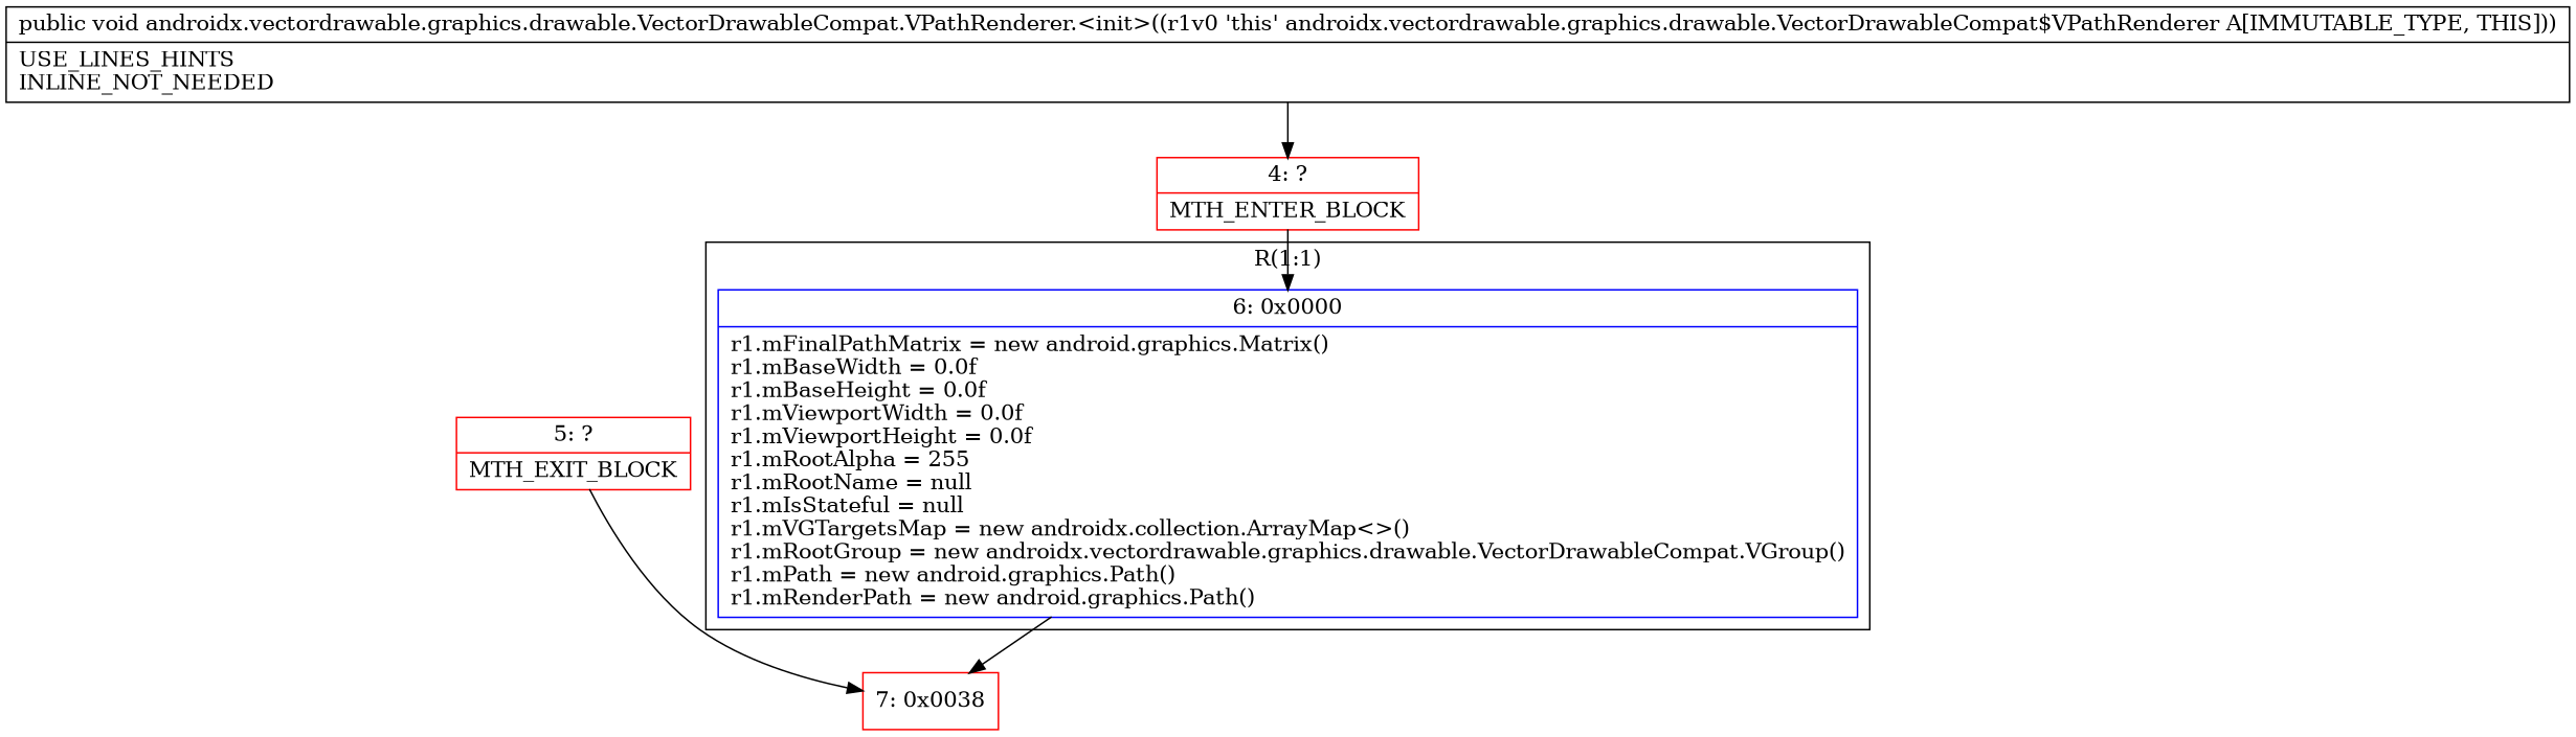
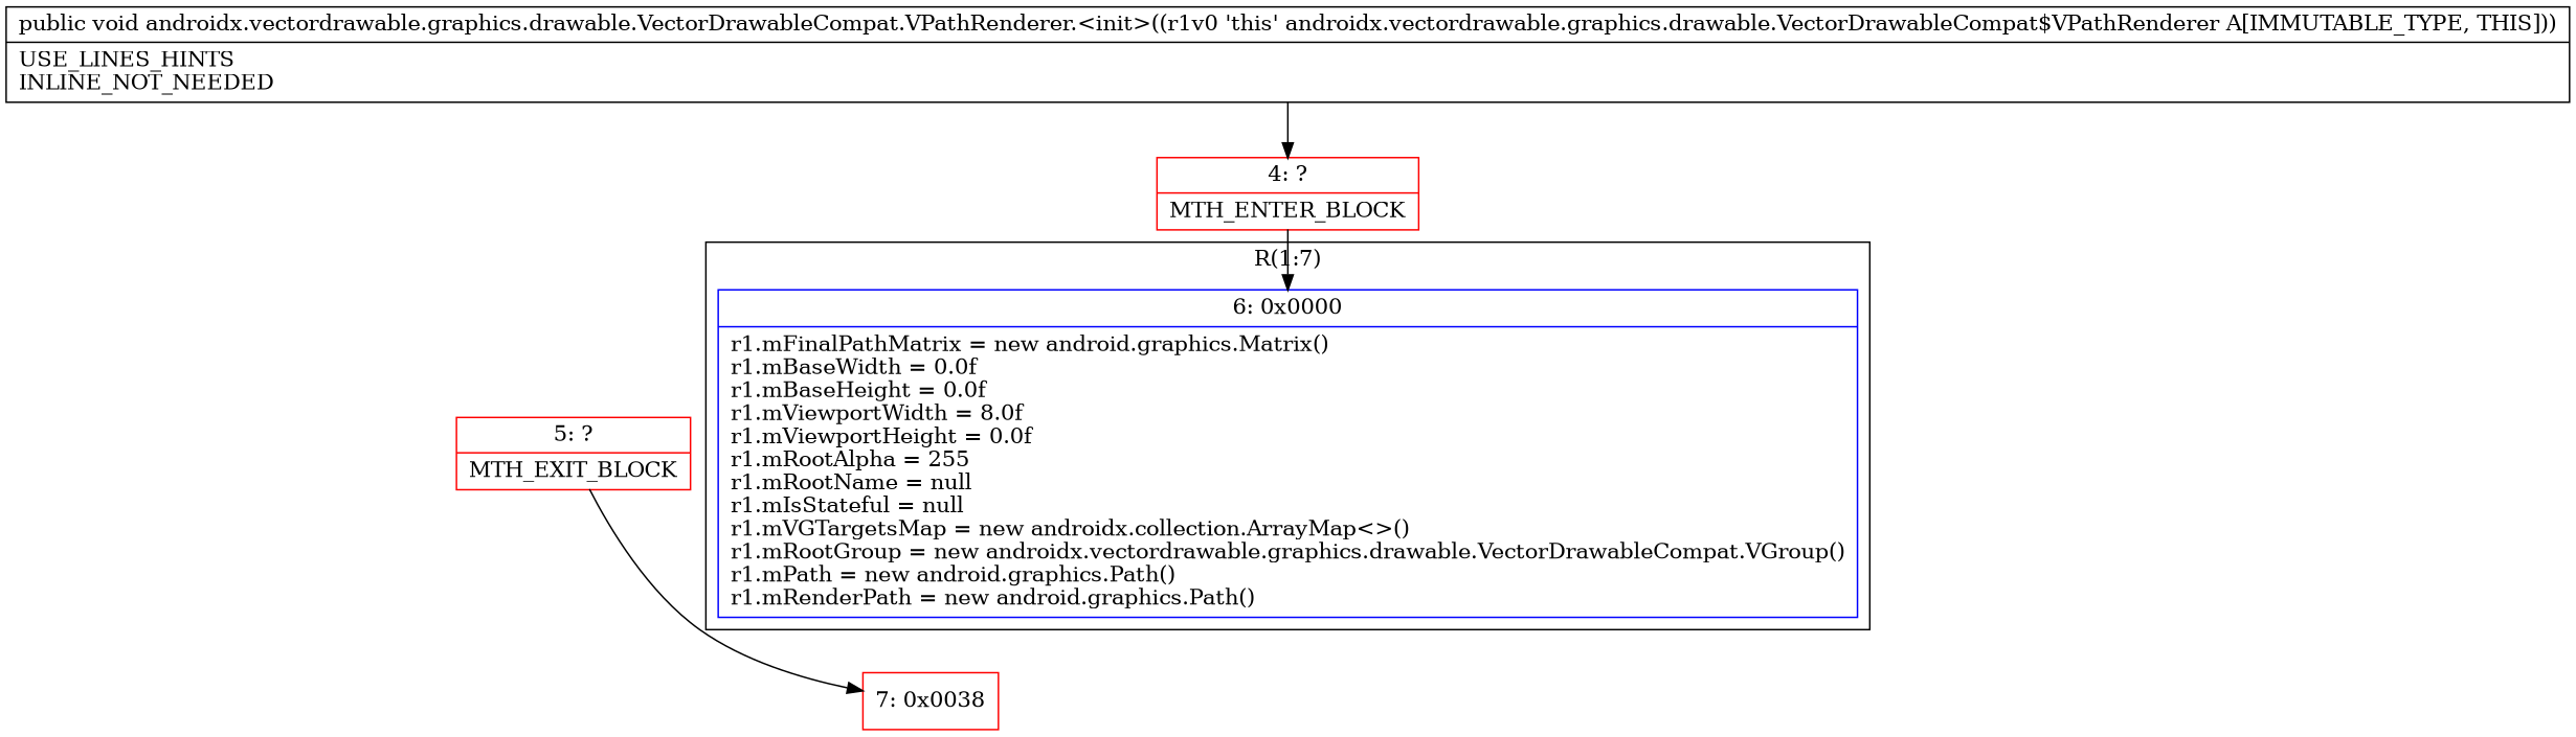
  digraph {
    node [color=red shape=record]
-   n1 [color=blue label="{6\:\ 0x0000|r1.mFinalPathMatrix = new android.graphics.Matrix()\lr1.mBaseWidth = 0.0f\lr1.mBaseHeight = 0.0f\lr1.mViewportWidth = 0.0f\lr1.mViewportHeight = 0.0f\lr1.mRootAlpha = 255\lr1.mRootName = null\lr1.mIsStateful = null\lr1.mVGTargetsMap = new androidx.collection.ArrayMap\<\>()\lr1.mRootGroup = new androidx.vectordrawable.graphics.drawable.VectorDrawableCompat.VGroup()\lr1.mPath = new android.graphics.Path()\lr1.mRenderPath = new android.graphics.Path()\l}"]
+   n1 [color=blue label="{6\:\ 0x0000|r1.mFinalPathMatrix = new android.graphics.Matrix()\lr1.mBaseWidth = 0.0f\lr1.mBaseHeight = 0.0f\lr1.mViewportWidth = 8.0f\lr1.mViewportHeight = 0.0f\lr1.mRootAlpha = 255\lr1.mRootName = null\lr1.mIsStateful = null\lr1.mVGTargetsMap = new androidx.collection.ArrayMap\<\>()\lr1.mRootGroup = new androidx.vectordrawable.graphics.drawable.VectorDrawableCompat.VGroup()\lr1.mPath = new android.graphics.Path()\lr1.mRenderPath = new android.graphics.Path()\l}"]
    n2 [label="{7\:\ 0x0038}"]
    n3 [label="{4\:\ ?|MTH_ENTER_BLOCK\l}"]
    n4 [label="{5\:\ ?|MTH_EXIT_BLOCK\l}"]
    n5 [label="{public void androidx.vectordrawable.graphics.drawable.VectorDrawableCompat.VPathRenderer.\<init\>((r1v0 'this' androidx.vectordrawable.graphics.drawable.VectorDrawableCompat$VPathRenderer A[IMMUTABLE_TYPE, THIS]))  | USE_LINES_HINTS\lINLINE_NOT_NEEDED\l}" color=""]
    subgraph cluster_1 {
-     label="R(1:1)"
+     label="R(1:7)"
      n1
    }
-   n1 -> n2
    n3 -> n1
    n4 -> n2
    n5 -> n3
  }
